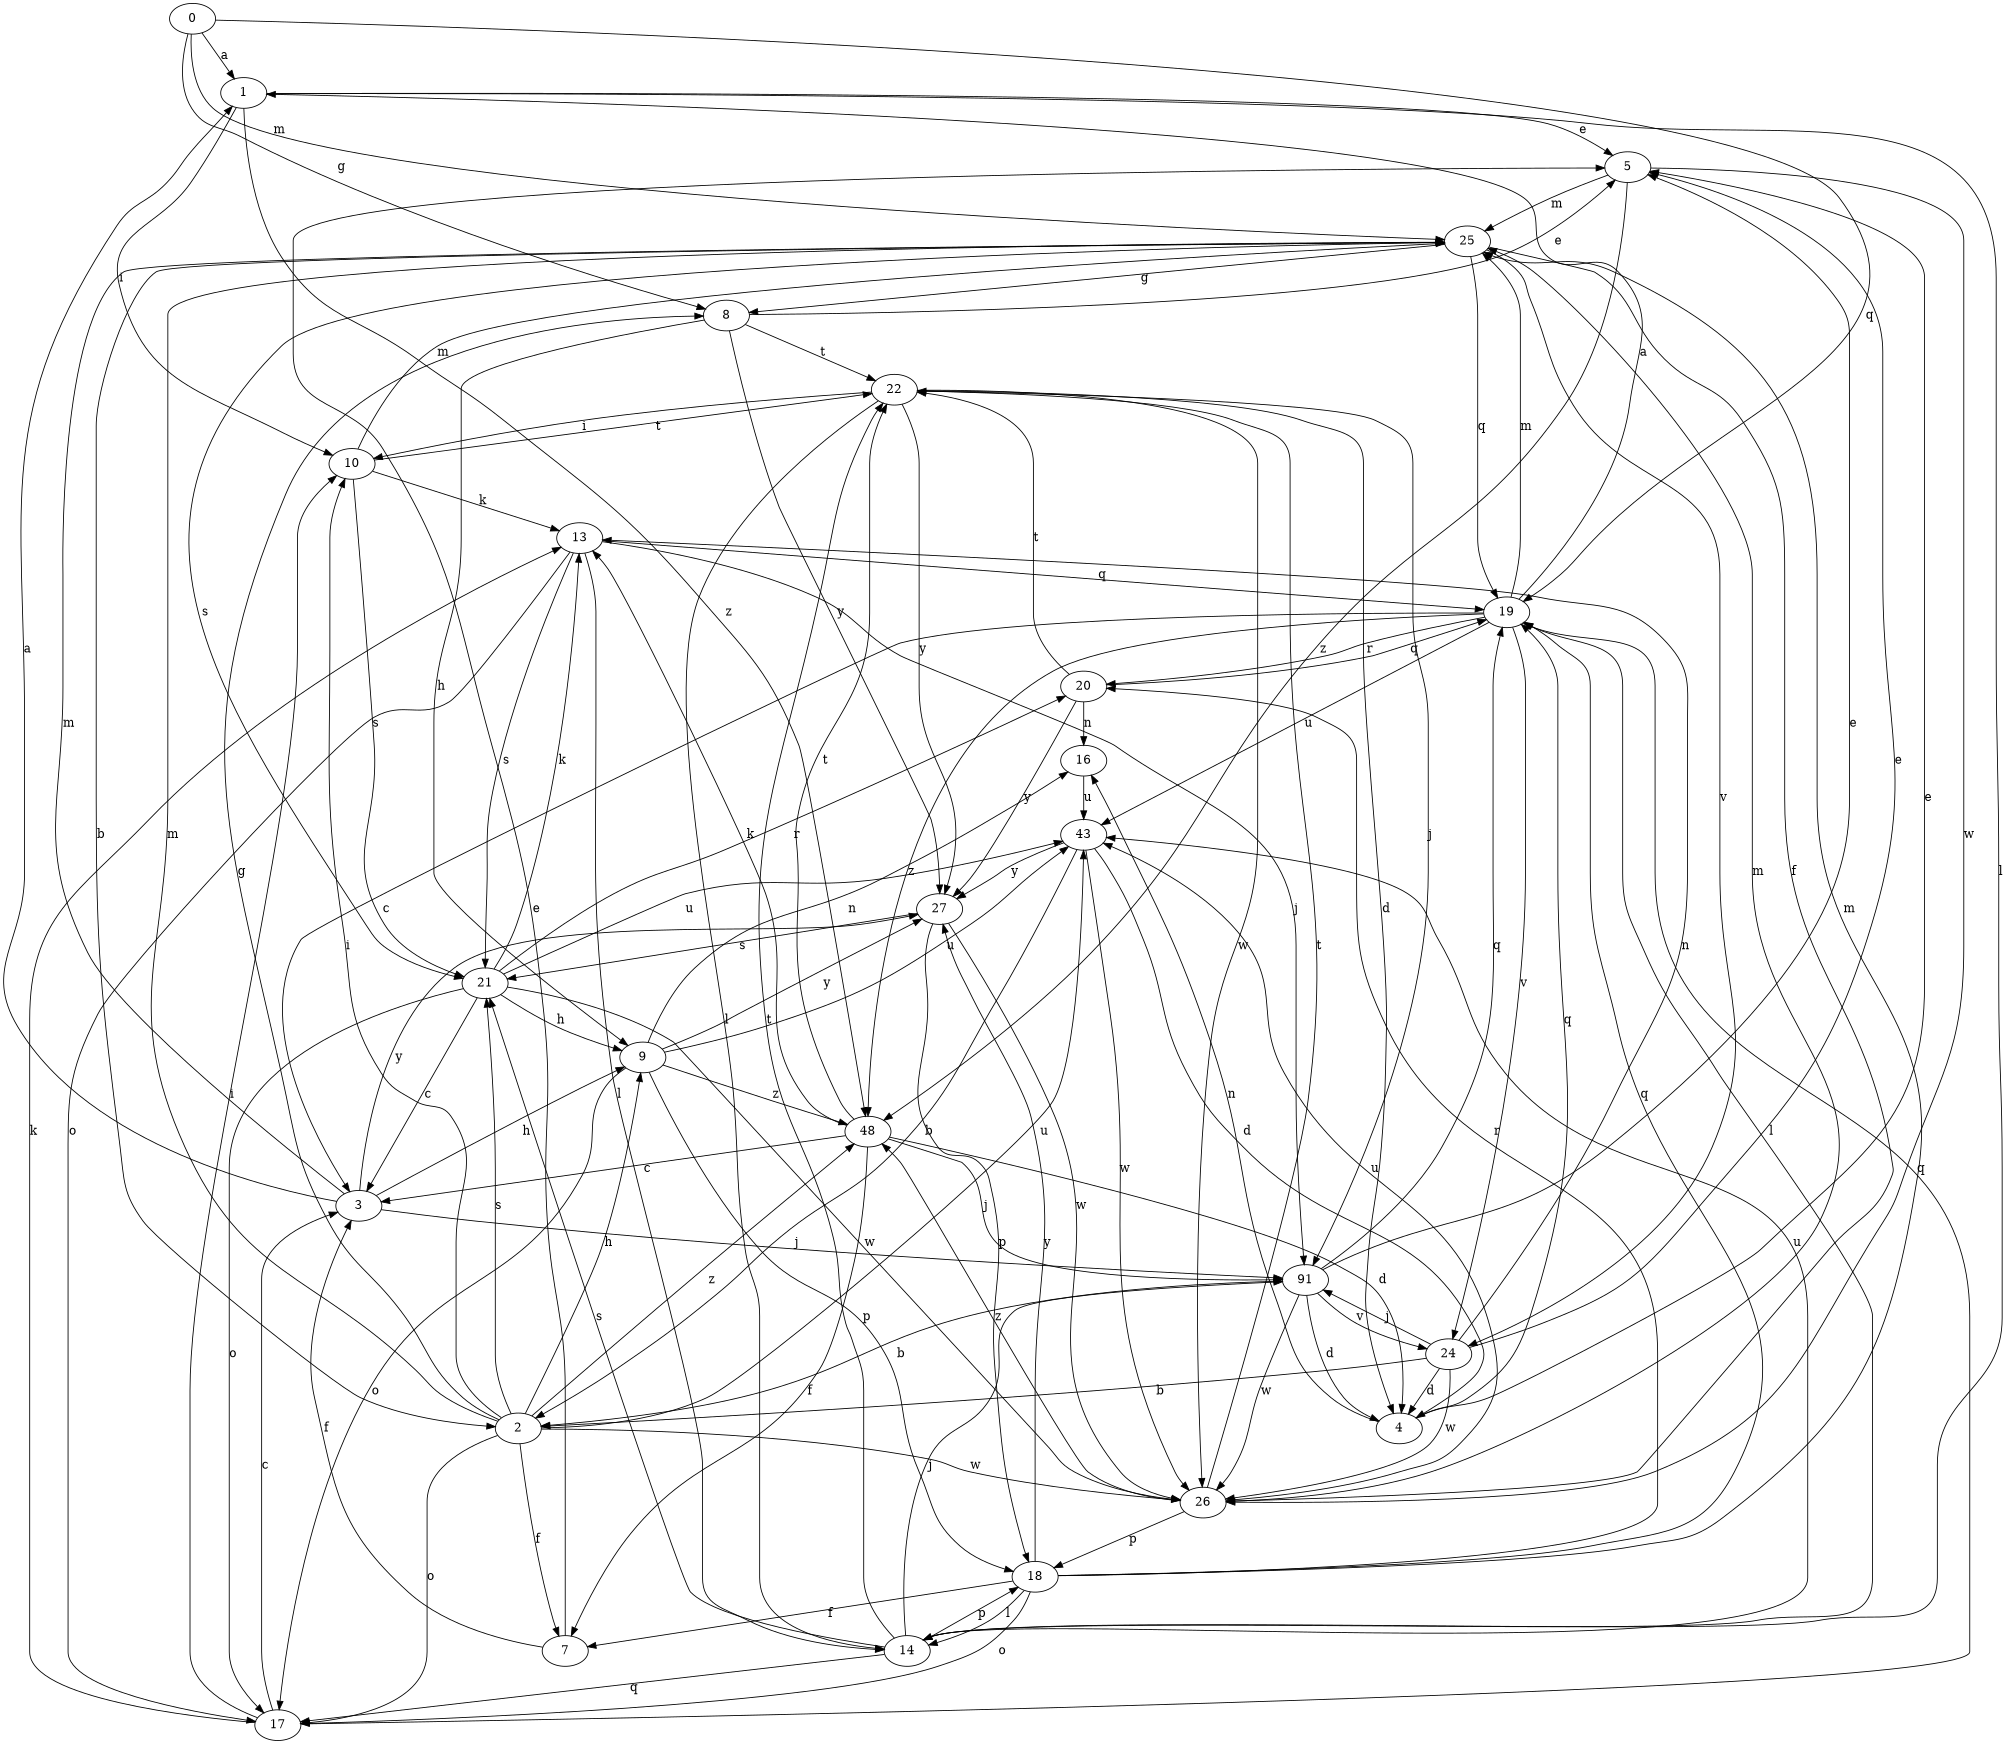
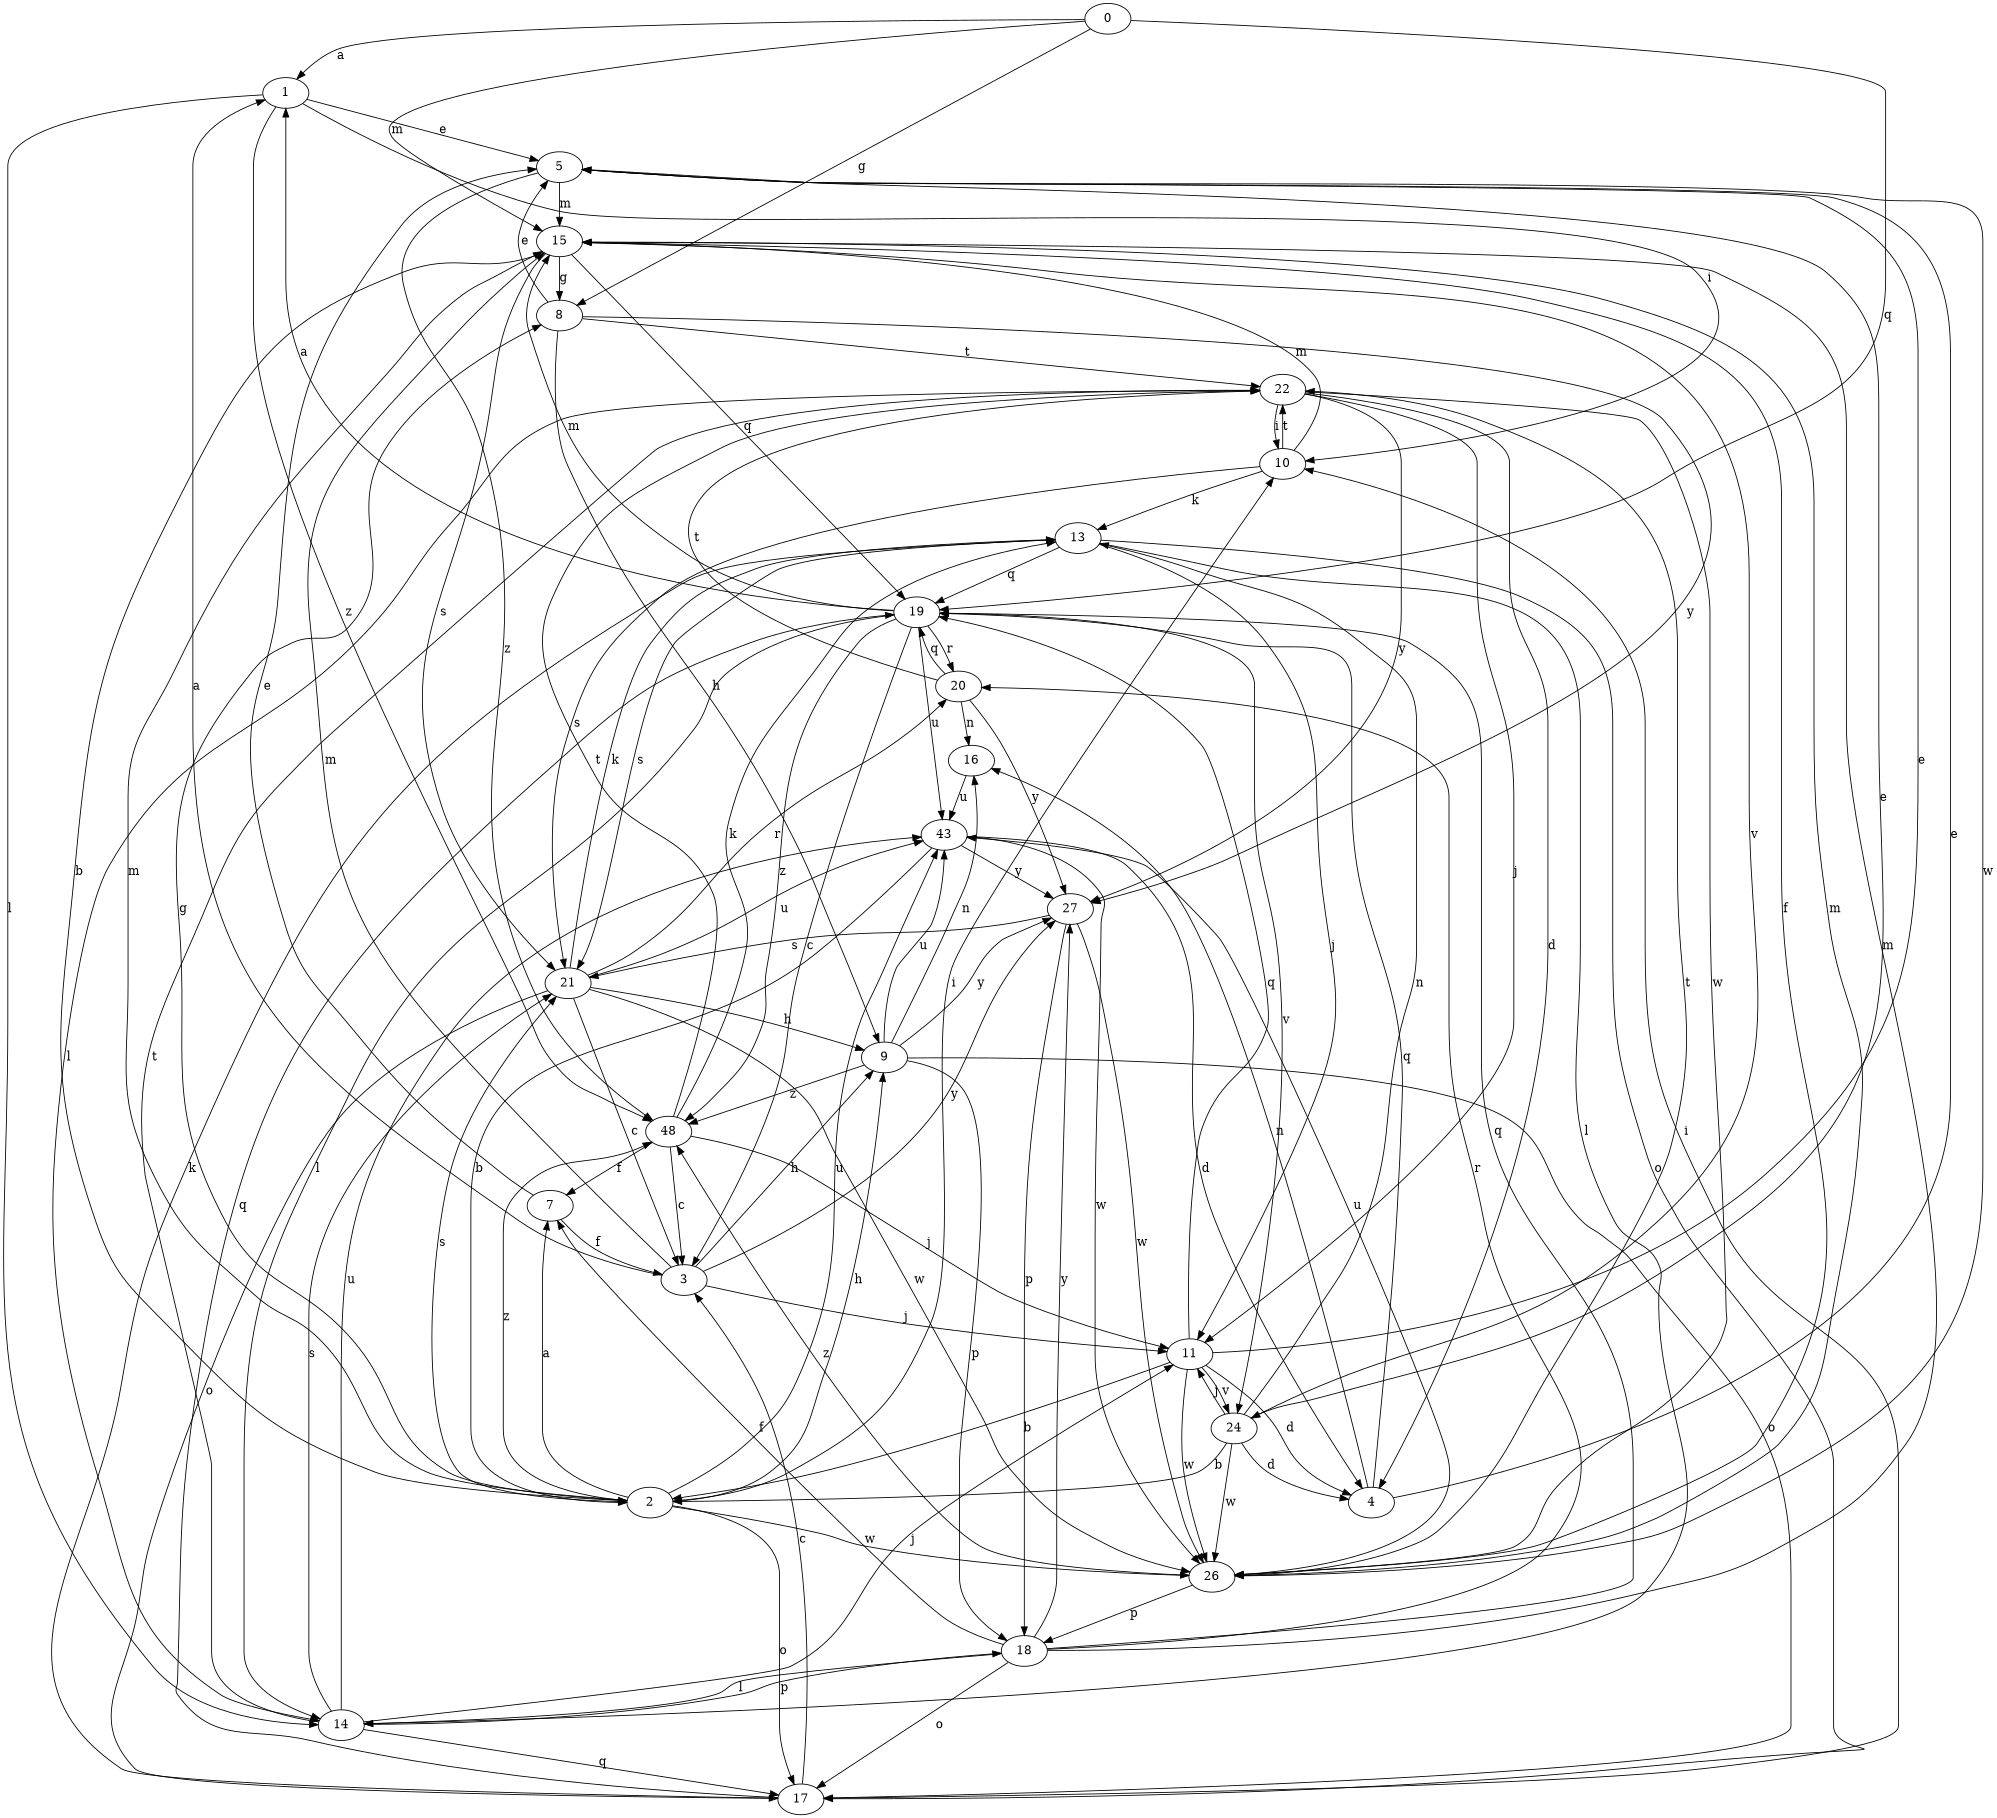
  strict digraph {
    0
    1
    8
-   15 [label=25]
+   15
    19
    5
    10
    14
    n9 [label=48]
    9
    27
    22
    2
    21
    26
    24
    n17 [label=43]
    3
    20
    13
    17
-   11 [label=91]
+   11
    18
    7
    4
    16
    0 -> 1 [label=a]
    0 -> 8 [label=g]
    0 -> 15 [label=m]
    0 -> 19 [label=q]
    1 -> 5 [label=e]
    1 -> 10 [label=i]
    1 -> 14 [label=l]
    1 -> n9 [label=z]
    8 -> 5 [label=e]
    8 -> 9 [label=h]
    8 -> 27 [label=y]
    8 -> 22 [label=t]
    15 -> 8 [label=g]
    15 -> 19 [label=q]
    15 -> 2 [label=b]
    15 -> 21 [label=s]
    15 -> 26 [label=f]
    15 -> 24 [label=v]
    19 -> 1 [label=a]
    19 -> 15 [label=m]
    19 -> 14 [label=l]
    19 -> n9 [label=z]
    19 -> 24 [label=v]
    19 -> n17 [label=u]
    19 -> 3 [label=c]
    19 -> 20 [label=r]
    5 -> 15 [label=m]
    5 -> n9 [label=z]
    5 -> 26 [label=w]
    10 -> 15 [label=m]
    10 -> 22 [label=t]
    10 -> 21 [label=s]
    10 -> 13 [label=k]
    14 -> 22 [label=t]
    14 -> 21 [label=s]
    14 -> n17 [label=u]
    14 -> 17 [label=q]
    14 -> 11 [label=j]
    14 -> 18 [label=p]
    n9 -> 22 [label=t]
    n9 -> 3 [label=c]
    n9 -> 13 [label=k]
    n9 -> 11 [label=j]
    n9 -> 7 [label=f]
-   n9 -> 4 [label=d]
    9 -> n9 [label=z]
    9 -> 27 [label=y]
    9 -> n17 [label=u]
    9 -> 17 [label=o]
    9 -> 18 [label=p]
    9 -> 16 [label=n]
    27 -> 21 [label=s]
    27 -> 26 [label=w]
    27 -> 18 [label=p]
    22 -> 10 [label=i]
    22 -> 14 [label=l]
    22 -> 27 [label=y]
    22 -> 26 [label=w]
    22 -> 11 [label=j]
    22 -> 4 [label=d]
    2 -> 8 [label=g]
    2 -> 15 [label=m]
    2 -> 10 [label=i]
    2 -> n9 [label=z]
    2 -> 9 [label=h]
    2 -> 21 [label=s]
    2 -> 26 [label=w]
    2 -> n17 [label=u]
    2 -> 17 [label=o]
-   2 -> 7 [label=f]
+   2 -> 7 [label=a]
    21 -> 9 [label=h]
    21 -> 26 [label=w]
    21 -> n17 [label=u]
    21 -> 3 [label=c]
    21 -> 20 [label=r]
    21 -> 13 [label=k]
    21 -> 17 [label=o]
    26 -> 15 [label=m]
    26 -> n9 [label=z]
    26 -> 22 [label=t]
    26 -> n17 [label=u]
    26 -> 18 [label=p]
    24 -> 5 [label=e]
    24 -> 2 [label=b]
    24 -> 26 [label=w]
    24 -> 13 [label=n]
    24 -> 11 [label=j]
    24 -> 4 [label=d]
    n17 -> 27 [label=y]
    n17 -> 2 [label=b]
    n17 -> 26 [label=w]
    n17 -> 4 [label=d]
    3 -> 1 [label=a]
    3 -> 15 [label=m]
    3 -> 9 [label=h]
    3 -> 27 [label=y]
    3 -> 11 [label=j]
    20 -> 19 [label=q]
    20 -> 27 [label=y]
    20 -> 22 [label=t]
    20 -> 16 [label=n]
    13 -> 19 [label=q]
    13 -> 14 [label=l]
    13 -> 21 [label=s]
    13 -> 17 [label=o]
    13 -> 11 [label=j]
    17 -> 19 [label=q]
    17 -> 10 [label=i]
    17 -> 3 [label=c]
    17 -> 13 [label=k]
    11 -> 19 [label=q]
    11 -> 5 [label=e]
    11 -> 2 [label=b]
    11 -> 26 [label=w]
    11 -> 24 [label=v]
    11 -> 4 [label=d]
    18 -> 15 [label=m]
    18 -> 19 [label=q]
    18 -> 14 [label=l]
    18 -> 27 [label=y]
    18 -> 20 [label=r]
    18 -> 17 [label=o]
    18 -> 7 [label=f]
    7 -> 5 [label=e]
    7 -> 3 [label=f]
    4 -> 19 [label=q]
    4 -> 5 [label=e]
    4 -> 16 [label=n]
    16 -> n17 [label=u]
  }
